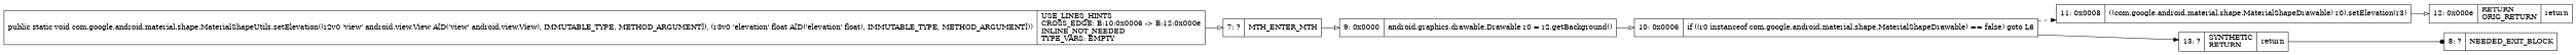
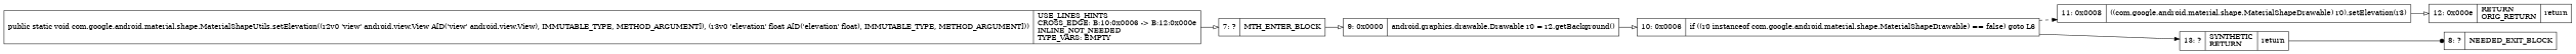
  digraph {
    rankdir=LR
    node [shape=record]
    edge [arrowhead=onormal]
-   n1 [label="{7\:\ ?|MTH_ENTER_MTH\l}"]
+   n1 [label="{7\:\ ?|MTH_ENTER_BLOCK\l}"]
    n2 [label="{9\:\ 0x0000|android.graphics.drawable.Drawable r0 = r2.getBackground()\l}"]
    n3 [label="{10\:\ 0x0006|if ((r0 instanceof com.google.android.material.shape.MaterialShapeDrawable) == false) goto L6\l}"]
    n4 [label="{11\:\ 0x0008|((com.google.android.material.shape.MaterialShapeDrawable) r0).setElevation(r3)\l}"]
    n5 [label="{13\:\ ?|SYNTHETIC\lRETURN\l|return\l}"]
    n6 [label="{12\:\ 0x000e|RETURN\lORIG_RETURN\l|return\l}"]
    n7 [label="{8\:\ ?|NEEDED_EXIT_BLOCK\l}"]
    n8 [label="{public static void com.google.android.material.shape.MaterialShapeUtils.setElevation((r2v0 'view' android.view.View A[D('view' android.view.View), IMMUTABLE_TYPE, METHOD_ARGUMENT]), (r3v0 'elevation' float A[D('elevation' float), IMMUTABLE_TYPE, METHOD_ARGUMENT]))  | USE_LINES_HINTS\lCROSS_EDGE: B:10:0x0006 \-\> B:12:0x000e\lINLINE_NOT_NEEDED\lTYPE_VARS: EMPTY\l}"]
    n1 -> n2
    n2 -> n3
    n3 -> n4 [arrowhead=normal style=dashed]
    n3 -> n5 [arrowhead=normal]
    n4 -> n6
    n5 -> n7 [arrowhead=dot]
    n8 -> n1
  }
